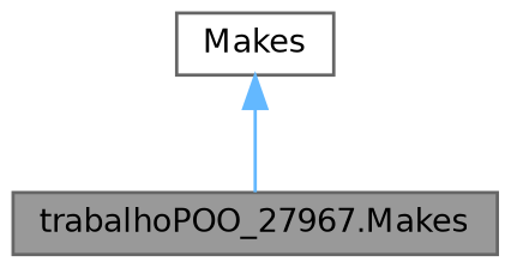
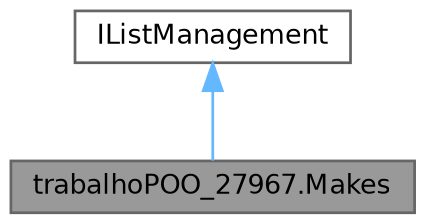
  digraph {
    node [color=gray40 fontname=Helvetica fontsize=10 shape=box style=filled]
    n1 [fillcolor=grey60 fontcolor=black height=0.2 label="trabalhoPOO_27967.Makes" width=0.4]
-   n2 [fillcolor=white height=0.2 label=Makes width=0.4]
+   n2 [fillcolor=white height=0.2 label=IListManagement width=0.4]
    n2 -> n1 [color=steelblue1 dir=back fontname=Helvetica fontsize=10 labelfontname=Helvetica labelfontsize=10 style=solid]
  }
